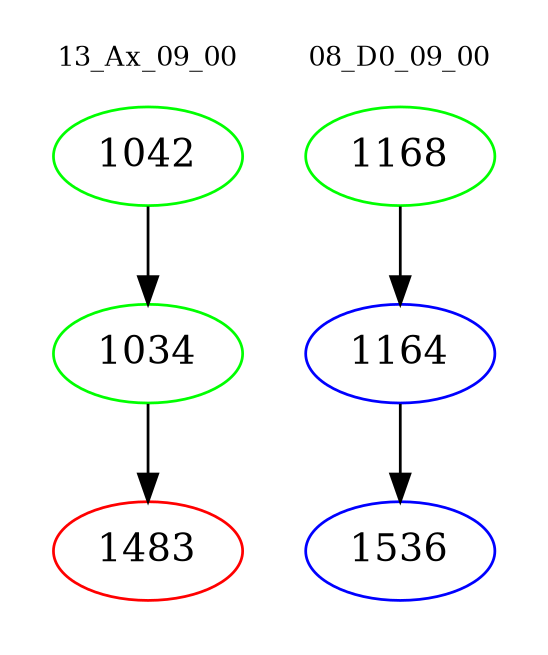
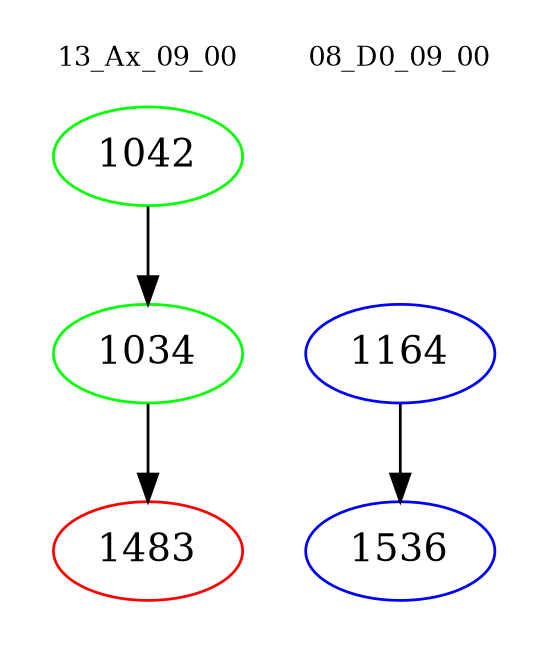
  digraph {
    node [color=green]
    edge [color=black]
    n1 [label=1042]
    n2 [label=1034]
    n3 [color=red label=1483]
-   n4 [label=1168]
    n5 [color=blue label=1164]
    n6 [color=blue label=1536]
    subgraph cluster_1 {
      color=white
      fontsize=10
      label="13_Ax_09_00"
      n1
      n2
      n3
    }
    subgraph cluster_2 {
      color=white
      fontsize=10
      label="08_D0_09_00"
-     n4
      n5
      n6
    }
    n1 -> n2
    n2 -> n3
-   n4 -> n5
    n5 -> n6
  }
